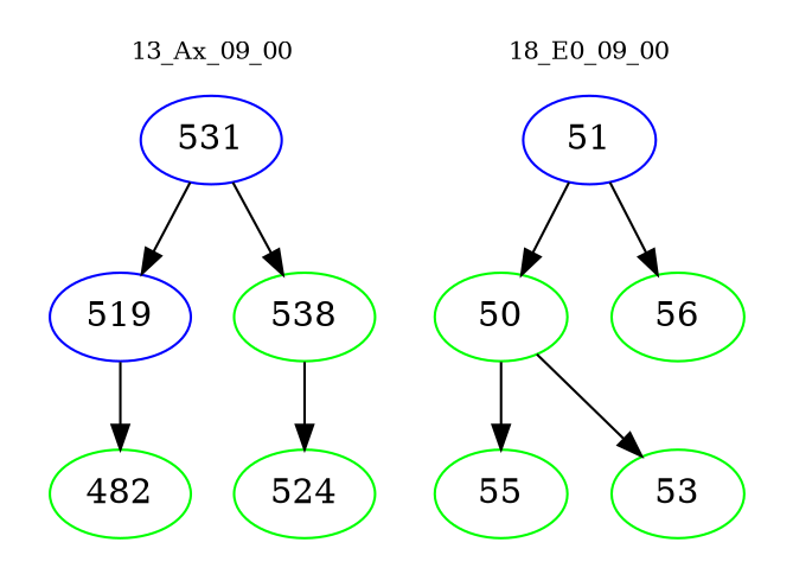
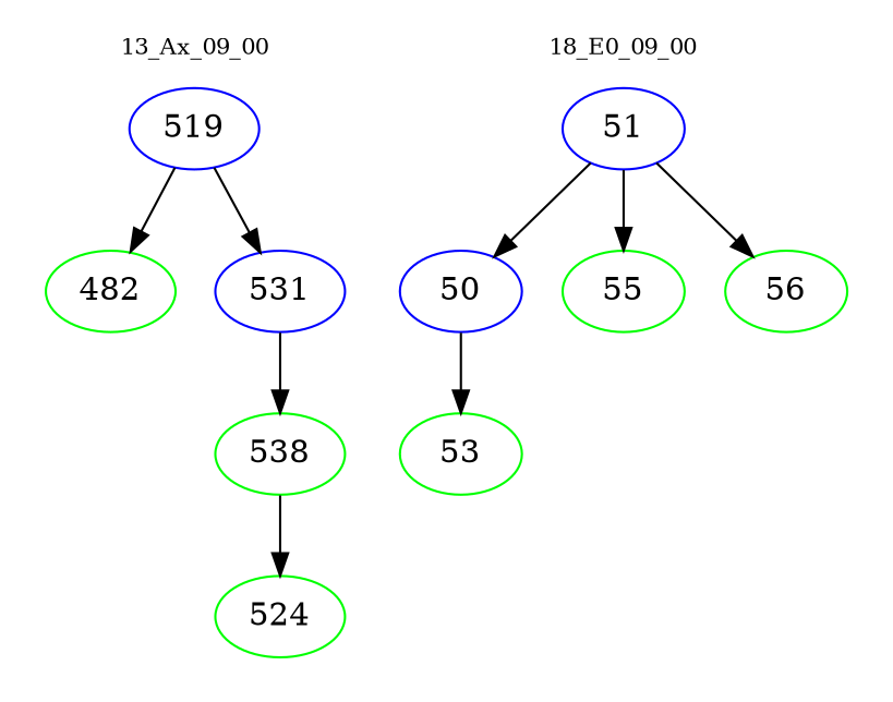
  digraph {
    node [color=green]
    edge [color=black]
    n1 [color=blue label=519]
    n2 [label=482]
    n3 [color=blue label=531]
    n4 [label=524]
    n5 [label=538]
    n6 [color=blue label=51]
-   n7 [label=50]
+   n7 [color=blue label=50]
    n8 [label=55]
    n9 [label=56]
    n10 [label=53]
    subgraph cluster_1 {
      color=white
      fontsize=10
      label="13_Ax_09_00"
      n1
      n2
      n3
      n4
      n5
    }
    subgraph cluster_2 {
      color=white
      fontsize=10
      label="18_E0_09_00"
      n6
      n7
      n8
      n9
      n10
    }
    n1 -> n2
-   n3 -> n1
+   n1 -> n3
    n3 -> n5
    n5 -> n4
    n6 -> n7
-   n7 -> n8
+   n6 -> n8
    n6 -> n9
    n7 -> n10
  }
